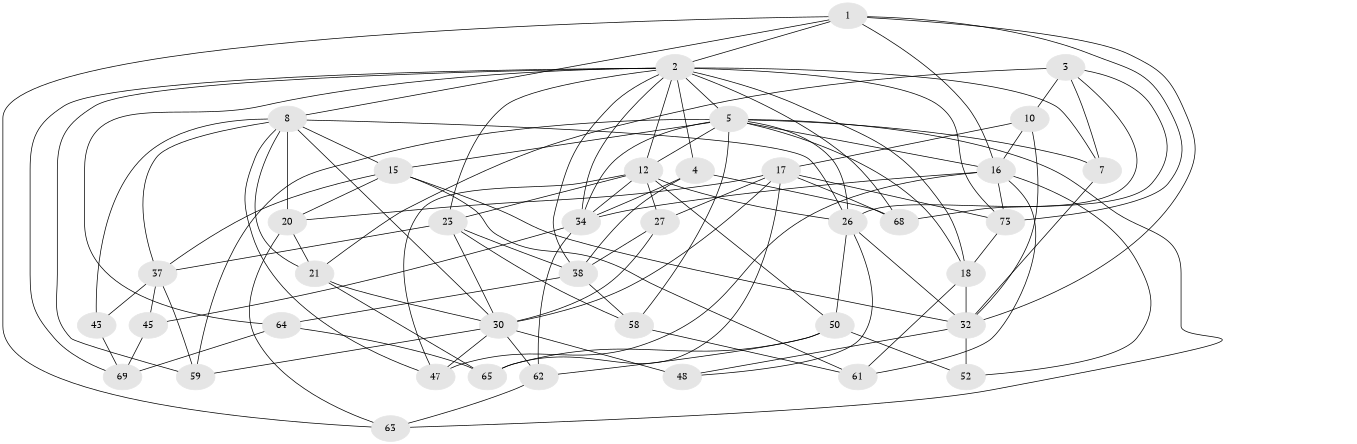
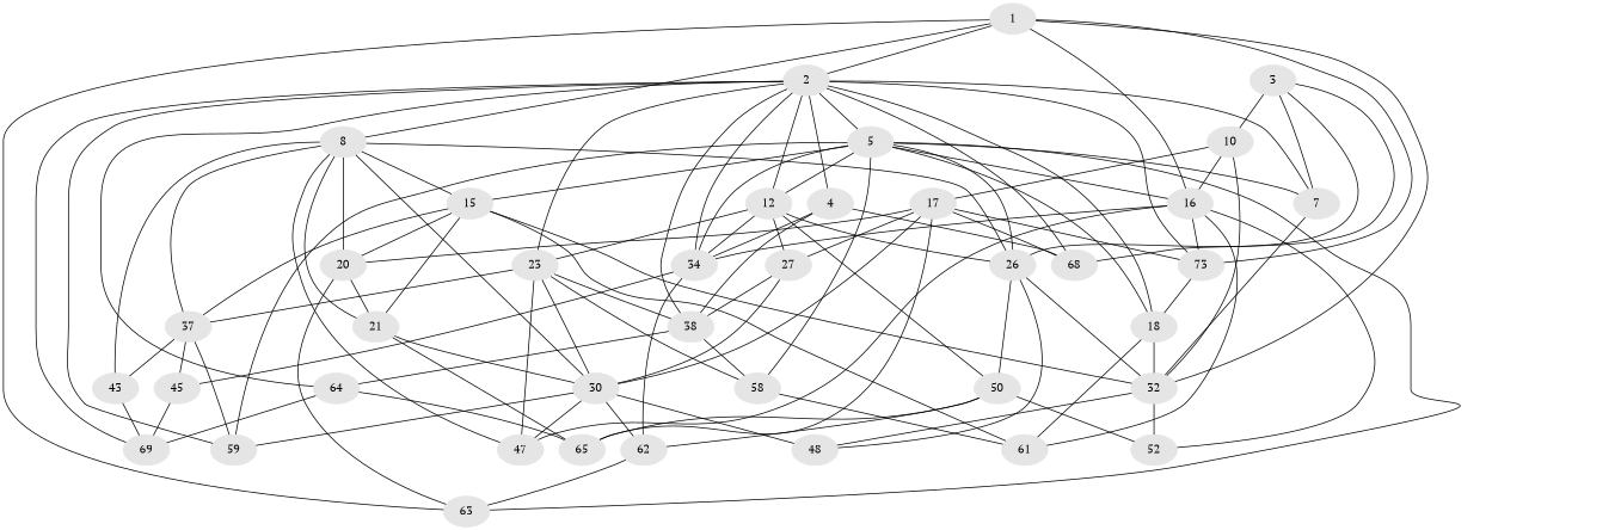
  graph {
    fontname="PT Serif"
    node [color=gray90 fontname="PT Serif" style=filled]
    edge [fontname="PT Serif"]
    1 [super="+79"]
    2 [super="+30+9"]
    8 [super="+25+60+14"]
    16 [super="+28+57"]
    32 [super="+54+51"]
    63
    73
    4
    5 [super="+36+6"]
    7
    12 [super="+67+13"]
    18 [super="+39"]
    23 [super="+74"]
    34 [super="+46+71"]
    38 [super="+49"]
    59
    64
    68
    69
    21 [super="+24"]
    26 [super="+66+40"]
    15 [super="+80+33"]
    20 [super="+41"]
    n24 [label=30 super="+44+42+55"]
    37 [super="+76"]
    43
    47
    61
    52
    48
    58
    27
    50 [super="+72"]
    45
    62
    65
    3 [super="+70"]
    10
    17 [super="+22+75"]
    1 -- 2
    1 -- 8
    1 -- 16
    1 -- 32
    1 -- 63
    1 -- 73
    2 -- 73
    2 -- 4
    2 -- 5
    2 -- 7
    2 -- 12
    2 -- 18
    2 -- 23
    2 -- 34
    2 -- 38
    2 -- 59
    2 -- 64
    2 -- 68
    2 -- 69
    8 -- 21
    8 -- 26 [weight=2]
    8 -- 15
    8 -- 20 [weight=2]
    8 -- n24
    8 -- 37
    8 -- 43 [weight=2]
    8 -- 47
    16 -- 73
    16 -- 34
    16 -- 47
    16 -- 61
    16 -- 52
    32 -- 52
    32 -- 48
    73 -- 18 [weight=2]
    4 -- 34
    4 -- 38
    4 -- 68
    5 -- 16
    5 -- 63
    5 -- 7
    5 -- 12
    5 -- 18
    5 -- 34 [weight=2]
    5 -- 59
    5 -- 26
    5 -- 15
    5 -- 58
    7 -- 32
    12 -- 23
    12 -- 34
    12 -- 26
-   12 -- 47
+   23 -- 47
    12 -- 27
    12 -- 50
    18 -- 32
    18 -- 61
    23 -- 38
    23 -- n24
    23 -- 37
    23 -- 58
    34 -- 45
    34 -- 62
    38 -- 64
    38 -- 58
    64 -- 69
    64 -- 65
    21 -- n24
    21 -- 65
    26 -- 32
    26 -- 48
    26 -- 50
    15 -- 32
    15 -- 20
    15 -- 37
    15 -- 61
    20 -- 63
    20 -- 21
    n24 -- 59
    n24 -- 47
    n24 -- 48 [weight=2]
    n24 -- 62
    37 -- 59
    37 -- 43
    37 -- 45
    43 -- 69
    58 -- 61
    27 -- 38
    27 -- n24
    50 -- 52
    50 -- 62
    50 -- 65
    45 -- 69
    62 -- 63
    3 -- 7
    3 -- 68
-   3 -- 21 [weight=2]
+   15 -- 21 [weight=2]
    3 -- 26
    3 -- 10
    10 -- 16
    10 -- 32
    10 -- 17
    17 -- 73
    17 -- 68
    17 -- 20
    17 -- n24
    17 -- 27
    17 -- 65
  }
